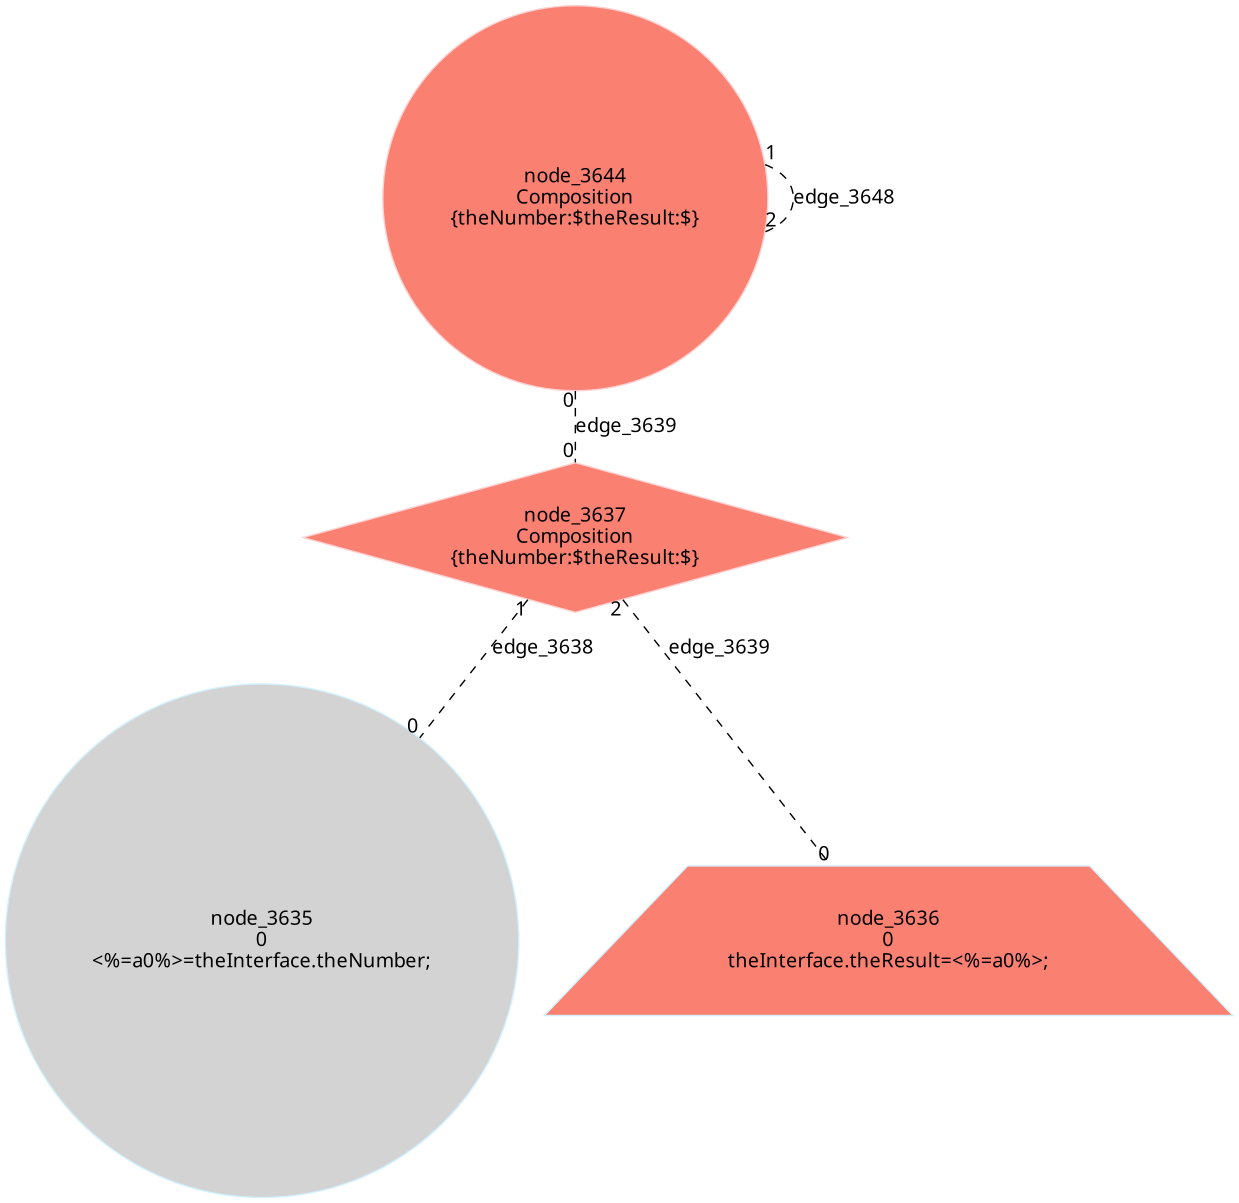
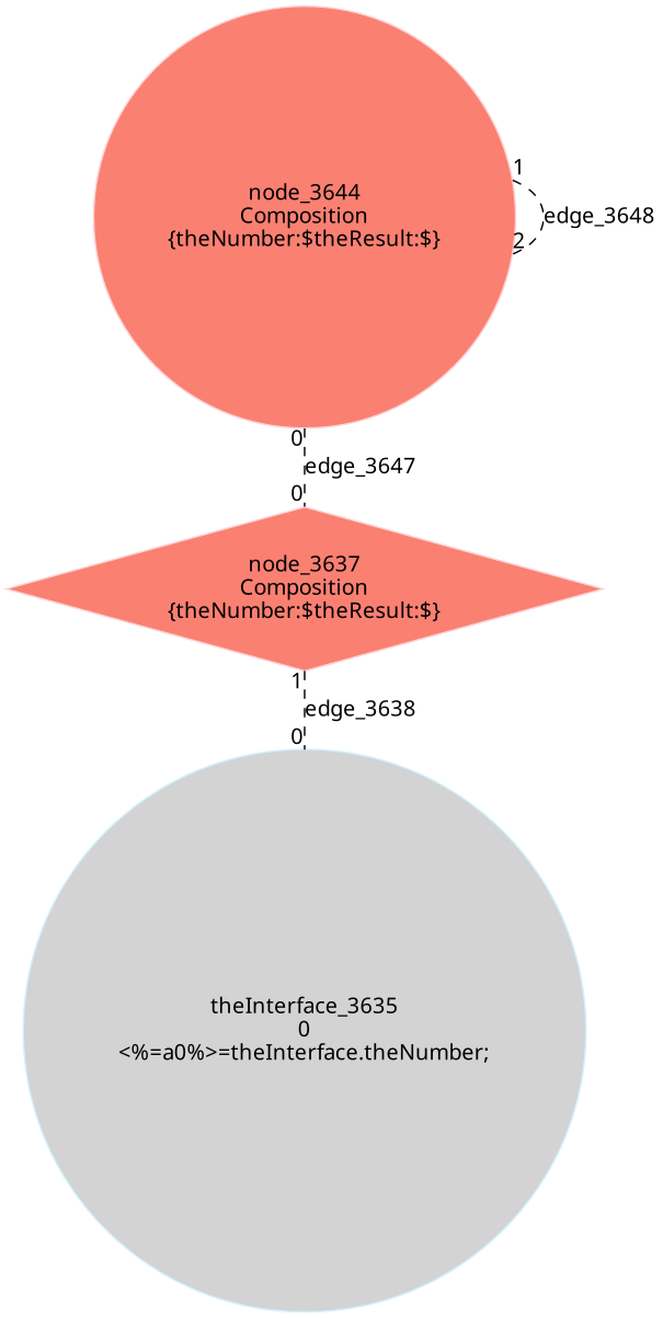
  digraph {
    fontname="Noto Sans"
    node [color="#ffd1d1" fillcolor=salmon fontname="Noto Sans" shape=circle style=filled]
    edge [arrowHead=none dir=none fontname="Noto Sans" headlabel=0 style=dashed taillabel=1]
    n1 [label="node_3637\nComposition\n{theNumber:$theResult:$}" shape=diamond]
-   n2 [color="#d1f1ff" fillcolor=lightgrey label="node_3635\n0\n<%=a0%>=theInterface.theNumber;\n"]
-   n3 [color="#d1f1ff" label="node_3636\n0\ntheInterface.theResult=<%=a0%>;\n" shape=trapezium]
+   n2 [color="#d1f1ff" fillcolor=lightgrey label="theInterface_3635\n0\n<%=a0%>=theInterface.theNumber;\n"]
    n4 [label="node_3644\nComposition\n{theNumber:$theResult:$}"]
    n1 -> n2 [label=edge_3638]
-   n1 -> n3 [label=edge_3639 taillabel=2]
-   n4 -> n1 [label=edge_3639 taillabel=0]
+   n4 -> n1 [label=edge_3647 taillabel=0]
    n4 -> n4 [headlabel=2 label=edge_3648]
  }
